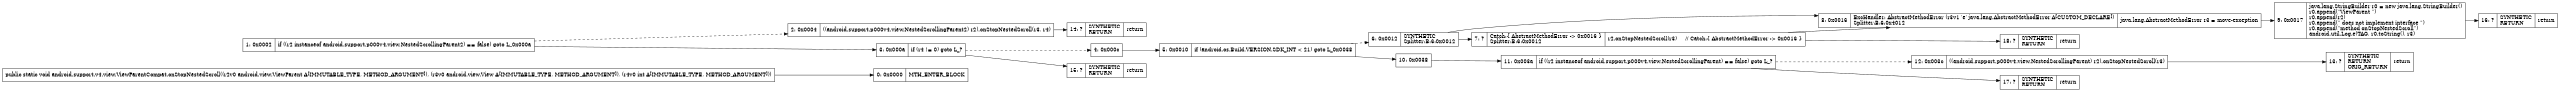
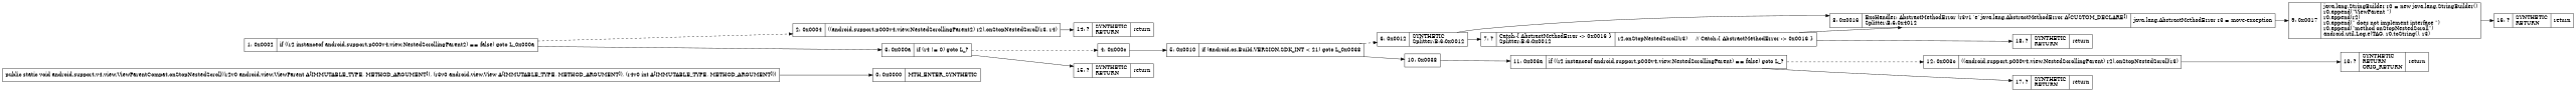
  digraph {
    rankdir=LR
    node [shape=record]
-   n1 [label="{0\:\ 0x0000|MTH_ENTER_BLOCK\l}"]
+   n1 [label="{0\:\ 0x0000|MTH_ENTER_SYNTHETIC\l}"]
    n2 [label="{1\:\ 0x0002|if ((r2 instanceof android.support.p000v4.view.NestedScrollingParent2) == false) goto L_0x000a\l}"]
    n3 [label="{2\:\ 0x0004|((android.support.p000v4.view.NestedScrollingParent2) r2).onStopNestedScroll(r3, r4)\l}"]
    n4 [label="{3\:\ 0x000a|if (r4 != 0) goto L_?\l}"]
    n5 [label="{14\:\ ?|SYNTHETIC\lRETURN\l|return\l}"]
    n6 [label="{4\:\ 0x000c}"]
    n7 [label="{15\:\ ?|SYNTHETIC\lRETURN\l|return\l}"]
    n8 [label="{5\:\ 0x0010|if (android.os.Build.VERSION.SDK_INT \< 21) goto L_0x0038\l}"]
    n9 [label="{6\:\ 0x0012|SYNTHETIC\lSplitter:B:6:0x0012\l}"]
    n10 [label="{10\:\ 0x0038}"]
    n11 [label="{7\:\ ?|Catch:\{ AbstractMethodError \-\> 0x0016 \}\lSplitter:B:6:0x0012\l|r2.onStopNestedScroll(r3)     \/\/ Catch:\{ AbstractMethodError \-\> 0x0016 \}\l}"]
    n12 [label="{8\:\ 0x0016|ExcHandler: AbstractMethodError (r3v1 'e' java.lang.AbstractMethodError A[CUSTOM_DECLARE])\lSplitter:B:6:0x4012\l|java.lang.AbstractMethodError r3 = move\-exception\l}"]
    n13 [label="{11\:\ 0x003a|if ((r2 instanceof android.support.p000v4.view.NestedScrollingParent) == false) goto L_?\l}"]
    n14 [label="{18\:\ ?|SYNTHETIC\lRETURN\l|return\l}"]
    n15 [label="{9\:\ 0x0017|java.lang.StringBuilder r0 = new java.lang.StringBuilder()\lr0.append(\"ViewParent \")\lr0.append(r2)\lr0.append(\" does not implement interface \")\lr0.append(\"method onStopNestedScroll\")\landroid.util.Log.e(TAG, r0.toString(), r3)\l}"]
    n16 [label="{16\:\ ?|SYNTHETIC\lRETURN\l|return\l}"]
    n17 [label="{12\:\ 0x003c|((android.support.p000v4.view.NestedScrollingParent) r2).onStopNestedScroll(r3)\l}"]
    n18 [label="{17\:\ ?|SYNTHETIC\lRETURN\l|return\l}"]
    n19 [label="{13\:\ ?|SYNTHETIC\lRETURN\lORIG_RETURN\l|return\l}"]
    n20 [label="{public static void android.support.v4.view.ViewParentCompat.onStopNestedScroll((r2v0 android.view.ViewParent A[IMMUTABLE_TYPE, METHOD_ARGUMENT]), (r3v0 android.view.View A[IMMUTABLE_TYPE, METHOD_ARGUMENT]), (r4v0 int A[IMMUTABLE_TYPE, METHOD_ARGUMENT])) }"]
    n2 -> n3 [style=dashed]
    n2 -> n4
    n3 -> n5
    n4 -> n6 [style=dashed]
    n4 -> n7
    n6 -> n8
    n8 -> n9 [style=dashed]
    n8 -> n10
    n9 -> n11
    n9 -> n12
    n10 -> n13
    n11 -> n12
    n11 -> n14
    n12 -> n15
    n13 -> n17 [style=dashed]
    n13 -> n18
    n15 -> n16
    n17 -> n19
    n20 -> n1
  }
